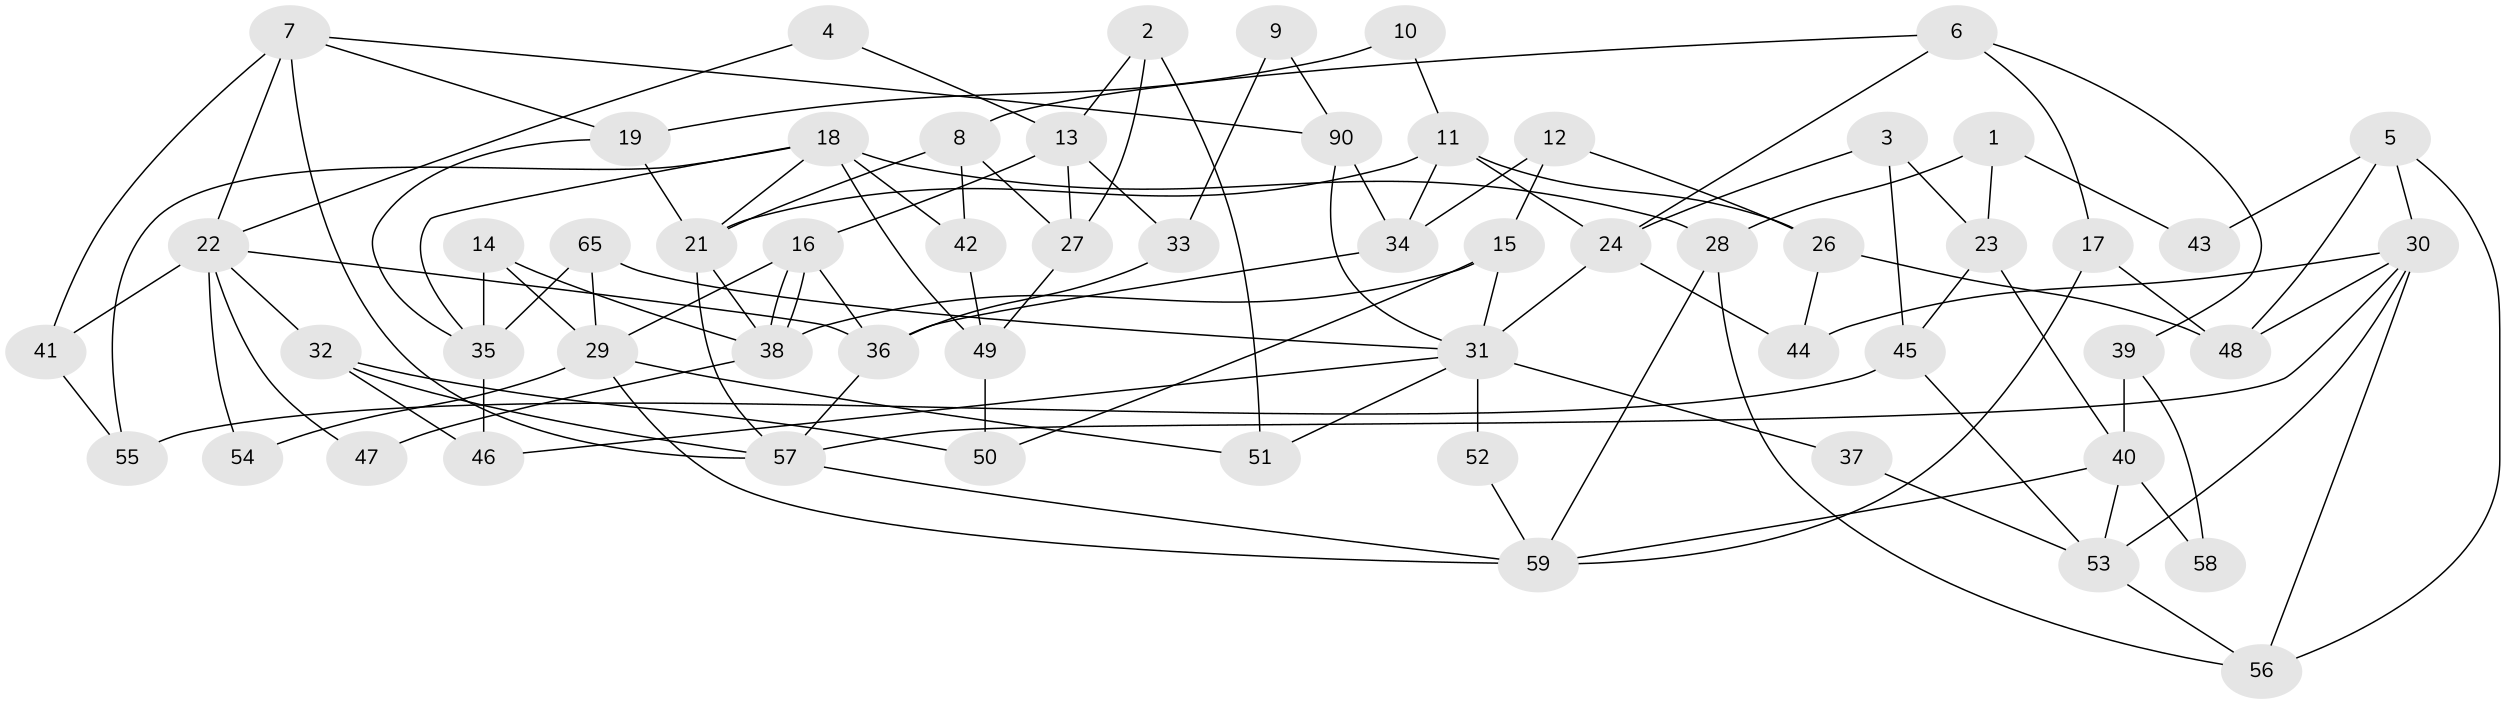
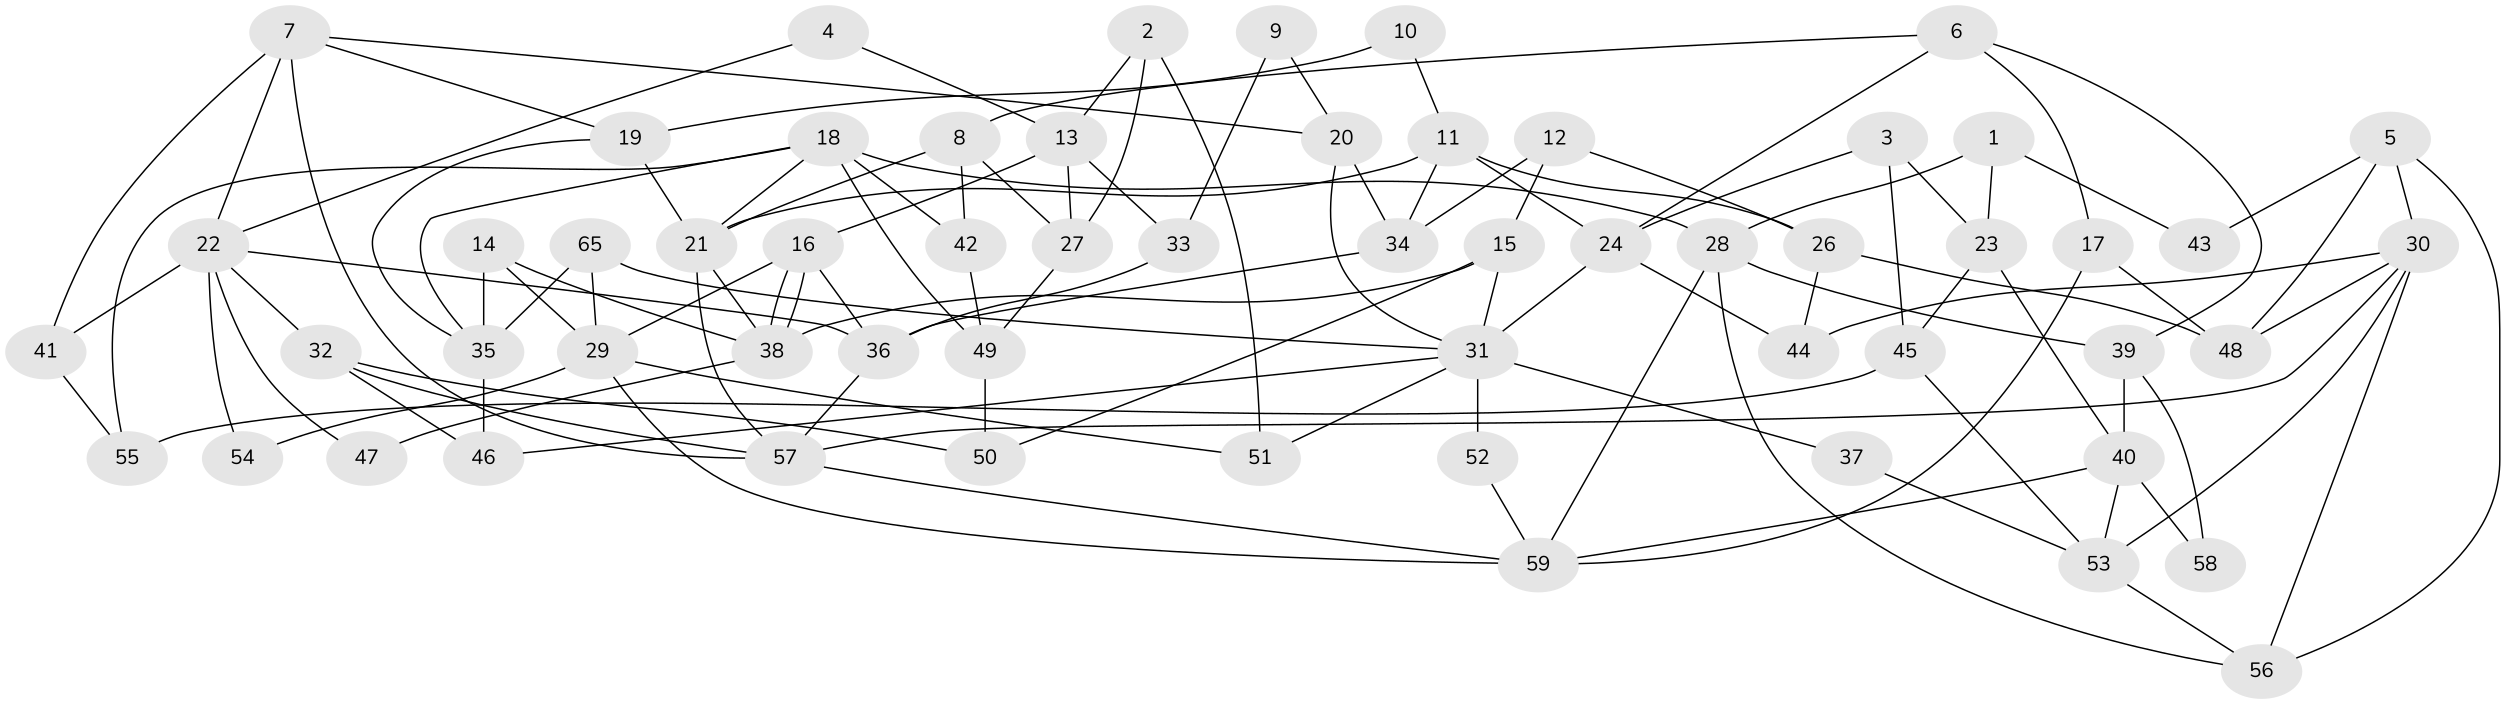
  graph {
    fontname=Nunito
    node [color=gray90 fontname=Nunito style=filled]
    edge [fontname=Nunito]
    1
    23
    28
    43
    45
    40
    56
    39
    59
    2
    13
    27
    51
    33
    16
    49
    3
    24
    31
    44
    55
    53
    4
    22
    41
    36
    32
    47
    54
    5
    30
    48
    57
    6
    8
    17
    21
    42
    58
    7
    19
-   20 [label=90]
+   20
    35
    34
    38
    9
    10
    11
    26
    12
    15
    50
    29
    14
    46
    37
    52
    18
    n59 [label=65]
    1 -- 23
    1 -- 28
    1 -- 43
    23 -- 45
    23 -- 40
    28 -- 56
+   28 -- 39
    28 -- 59
    45 -- 55
    45 -- 53
    40 -- 59
    40 -- 53
    40 -- 58
    39 -- 40
    39 -- 58
    2 -- 13
    2 -- 27
    2 -- 51
    13 -- 27
    13 -- 33
    13 -- 16
    27 -- 49
    33 -- 36
    16 -- 36
    16 -- 38
    16 -- 38
    16 -- 29
    49 -- 50
    3 -- 23
    3 -- 45
    3 -- 24
    24 -- 31
    24 -- 44
    31 -- 51
    31 -- 46
    31 -- 37
    31 -- 52
    53 -- 56
    4 -- 13
    4 -- 22
    22 -- 41
    22 -- 36
    22 -- 32
    22 -- 47
    22 -- 54
    41 -- 55
    36 -- 57
    32 -- 57
    32 -- 50
    32 -- 46
    5 -- 43
    5 -- 56
    5 -- 30
    5 -- 48
    30 -- 56
    30 -- 44
    30 -- 53
    30 -- 48
    30 -- 57
    57 -- 59
    6 -- 39
    6 -- 24
    6 -- 8
    6 -- 17
    8 -- 27
    8 -- 21
    8 -- 42
    17 -- 59
    17 -- 48
    21 -- 57
    21 -- 38
    42 -- 49
    7 -- 22
    7 -- 41
    7 -- 57
    7 -- 19
    7 -- 20
    19 -- 21
    19 -- 35
    20 -- 31
    20 -- 34
    35 -- 46
    34 -- 36
    38 -- 47
    9 -- 33
    9 -- 20
    10 -- 19
    10 -- 11
    11 -- 24
    11 -- 21
    11 -- 34
    11 -- 26
    26 -- 44
    26 -- 48
    12 -- 34
    12 -- 26
    12 -- 15
    15 -- 31
    15 -- 38
    15 -- 50
    29 -- 59
    29 -- 51
    29 -- 54
    14 -- 35
    14 -- 38
    14 -- 29
    37 -- 53
    52 -- 59
    18 -- 28
    18 -- 49
    18 -- 55
    18 -- 21
    18 -- 42
    18 -- 35
    n59 -- 31
    n59 -- 35
    n59 -- 29
  }
